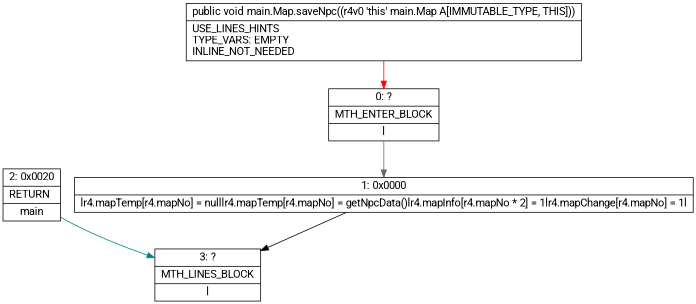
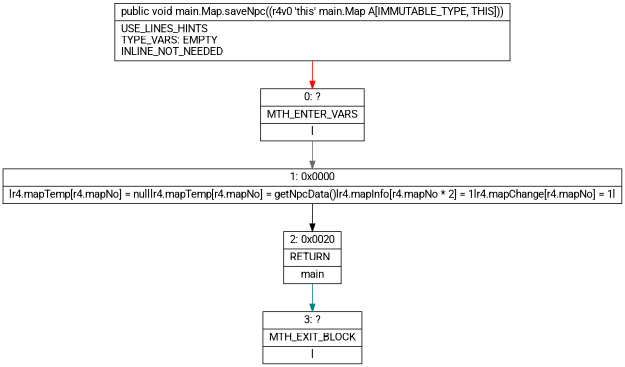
  digraph {
    fontname=Roboto
    node [fontname=Roboto shape=record]
    edge [fontname=Roboto]
-   n1 [label="{0\:\ ?|MTH_ENTER_BLOCK\l|l}"]
+   n1 [label="{0\:\ ?|MTH_ENTER_VARS\l|l}"]
    n2 [label="{1\:\ 0x0000|lr4.mapTemp[r4.mapNo] = nulllr4.mapTemp[r4.mapNo] = getNpcData()lr4.mapInfo[r4.mapNo * 2] = 1lr4.mapChange[r4.mapNo] = 1l}"]
    n3 [label="{2\:\ 0x0020|RETURN\l|main}"]
-   n4 [label="{3\:\ ?|MTH_LINES_BLOCK\l|l}"]
+   n4 [label="{3\:\ ?|MTH_EXIT_BLOCK\l|l}"]
    n5 [label="{public void main.Map.saveNpc((r4v0 'this' main.Map A[IMMUTABLE_TYPE, THIS]))  | USE_LINES_HINTS\lTYPE_VARS: EMPTY\lINLINE_NOT_NEEDED\l}"]
    n1 -> n2 [color=gray40]
-   n2 -> n4 [color=black]
+   n2 -> n3 [color=black]
    n3 -> n4 [color=teal]
    n5 -> n1 [color=red]
  }
